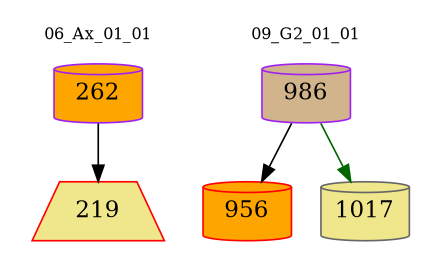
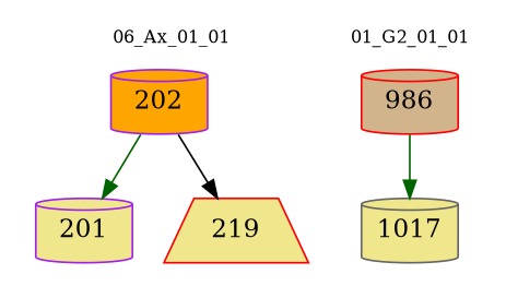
  digraph {
    node [color=red fillcolor=khaki shape=cylinder style=filled]
    edge [color=darkgreen]
-   n1 [color=purple fillcolor=orange label=262]
+   n1 [color=purple fillcolor=orange label=202]
+   n2 [color=purple label=201]
    n3 [label=219 shape=trapezium]
-   n4 [color=purple fillcolor=tan label=986]
-   n5 [fillcolor=orange label=956]
+   n4 [fillcolor=tan label=986]
    n6 [color=gray40 label=1017]
    subgraph cluster_1 {
      color=white
      fontsize=10
      label="06_Ax_01_01"
      n1
+     n2
      n3
    }
    subgraph cluster_2 {
      color=white
      fontsize=10
-     label="09_G2_01_01"
+     label="01_G2_01_01"
      n4
-     n5
      n6
    }
+   n1 -> n2
    n1 -> n3 [color=black]
-   n4 -> n5 [color=black]
    n4 -> n6
  }
